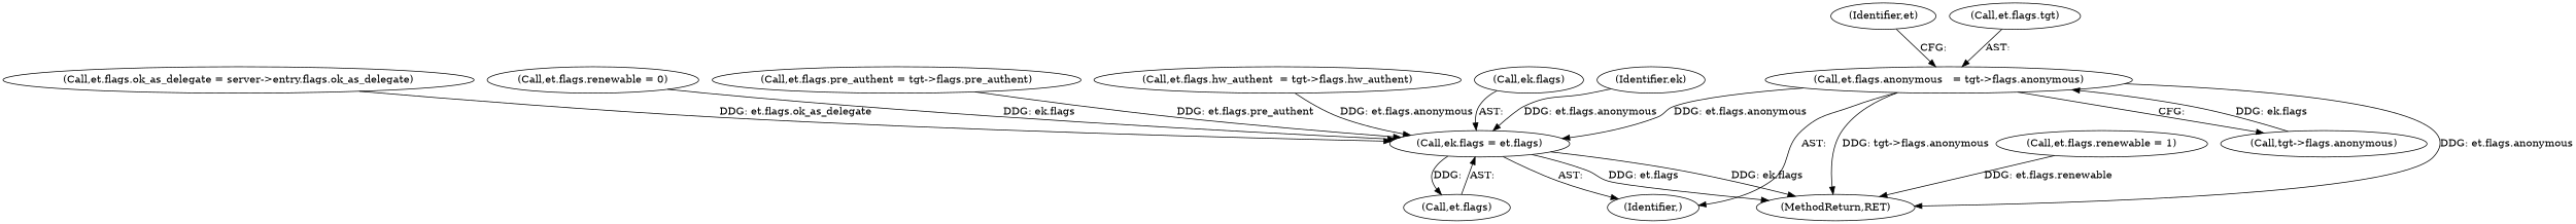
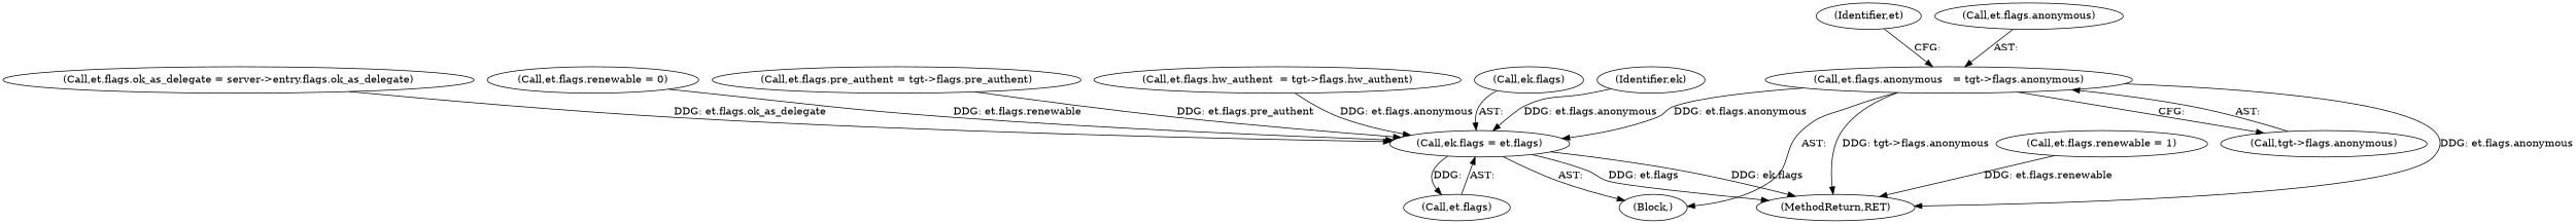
  digraph {
    n1 [label="(Call,et.flags.anonymous   = tgt->flags.anonymous)"]
    n2 [label="(Call,ek.flags = et.flags)"]
    n3 [label="(Call,tgt->flags.anonymous)"]
    n4 [label="(MethodReturn,RET)"]
-   n5 [label="(Identifier,)"]
+   n5 [label="(Block,)"]
    n6 [label="(Call,et.flags)"]
    n7 [label="(Call,et.flags.ok_as_delegate = server->entry.flags.ok_as_delegate)"]
    n8 [label="(Call,et.flags.renewable = 0)"]
    n9 [label="(Call,et.flags.renewable = 1)"]
    n10 [label="(Identifier,et)"]
    n11 [label="(Call,et.flags.pre_authent = tgt->flags.pre_authent)"]
    n12 [label="(Call,et.flags.hw_authent  = tgt->flags.hw_authent)"]
    n13 [label="(Call,ek.flags)"]
-   n14 [label="(Call,et.flags.tgt)"]
+   n14 [label="(Call,et.flags.anonymous)"]
    n15 [label="(Identifier,ek)"]
    n1 -> n2 [label="DDG: et.flags.anonymous"]
    n1 -> n3 [label="CFG: "]
    n1 -> n4 [label="DDG: tgt->flags.anonymous"]
    n1 -> n4 [label="DDG: et.flags.anonymous"]
    n1 -> n5 [label="AST: "]
    n2 -> n4 [label="DDG: et.flags"]
    n2 -> n4 [label="DDG: ek.flags"]
    n2 -> n5 [label="AST: "]
    n2 -> n6 [label="DDG: "]
-   n3 -> n1 [label="DDG: ek.flags"]
+   n3 -> n1 [label="AST: "]
    n6 -> n2 [label="AST: "]
    n7 -> n2 [label="DDG: et.flags.ok_as_delegate"]
-   n8 -> n2 [label="DDG: ek.flags"]
+   n8 -> n2 [label="DDG: et.flags.renewable"]
    n9 -> n4 [label="DDG: et.flags.renewable"]
    n10 -> n1 [label="CFG: "]
    n11 -> n2 [label="DDG: et.flags.pre_authent"]
    n12 -> n2 [label="DDG: et.flags.anonymous"]
    n13 -> n2 [label="AST: "]
    n14 -> n1 [label="AST: "]
    n15 -> n2 [label="DDG: et.flags.anonymous"]
  }
